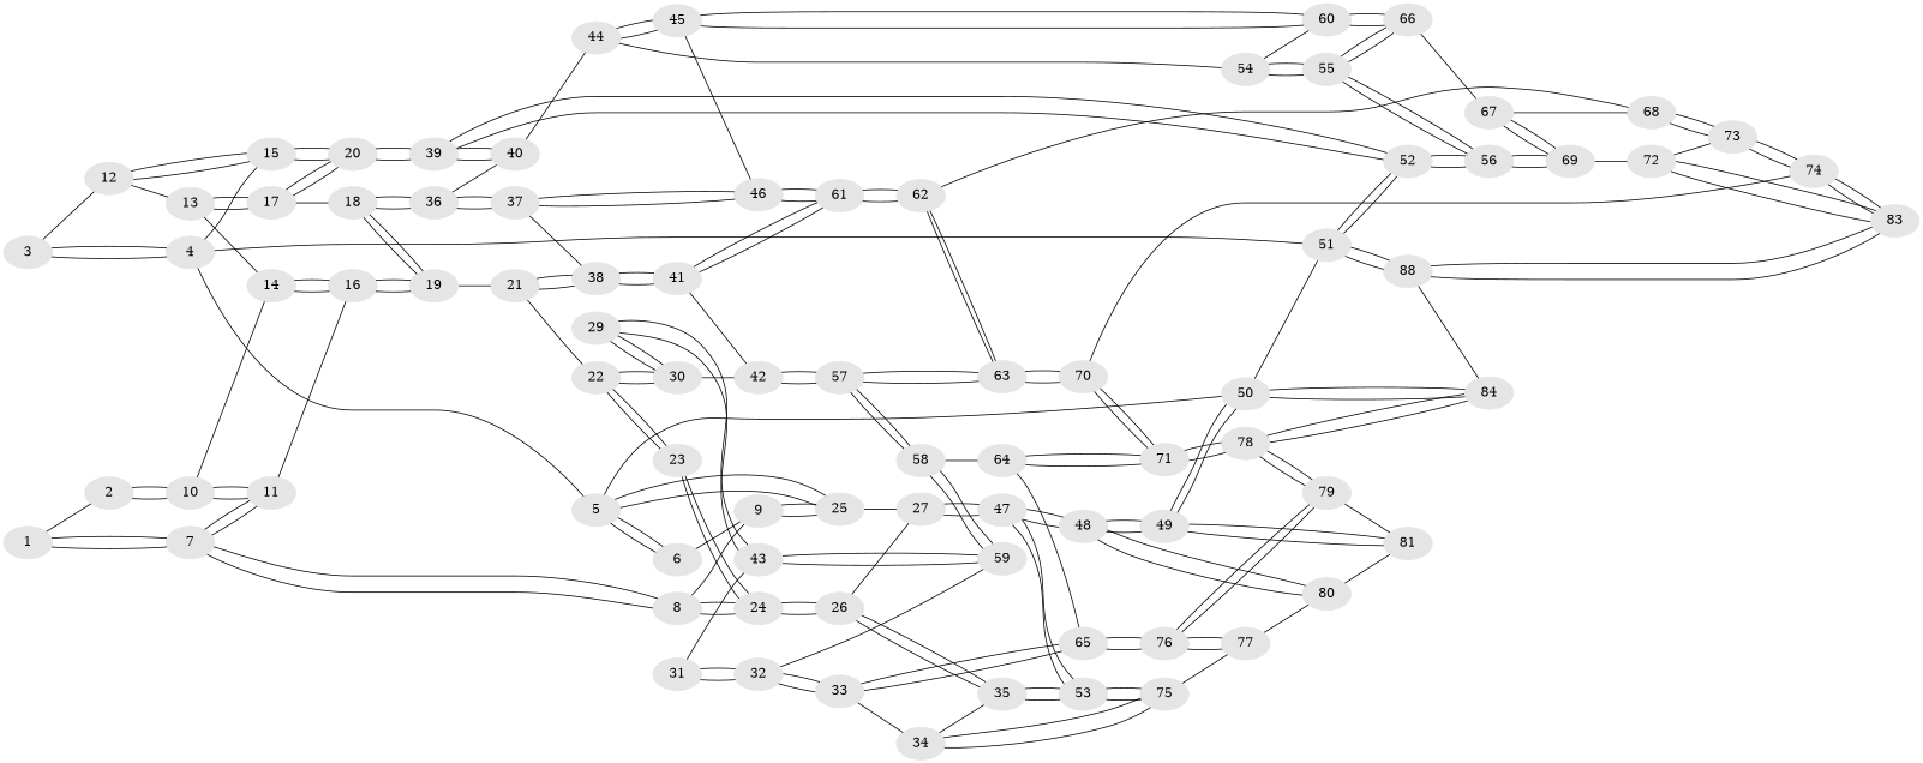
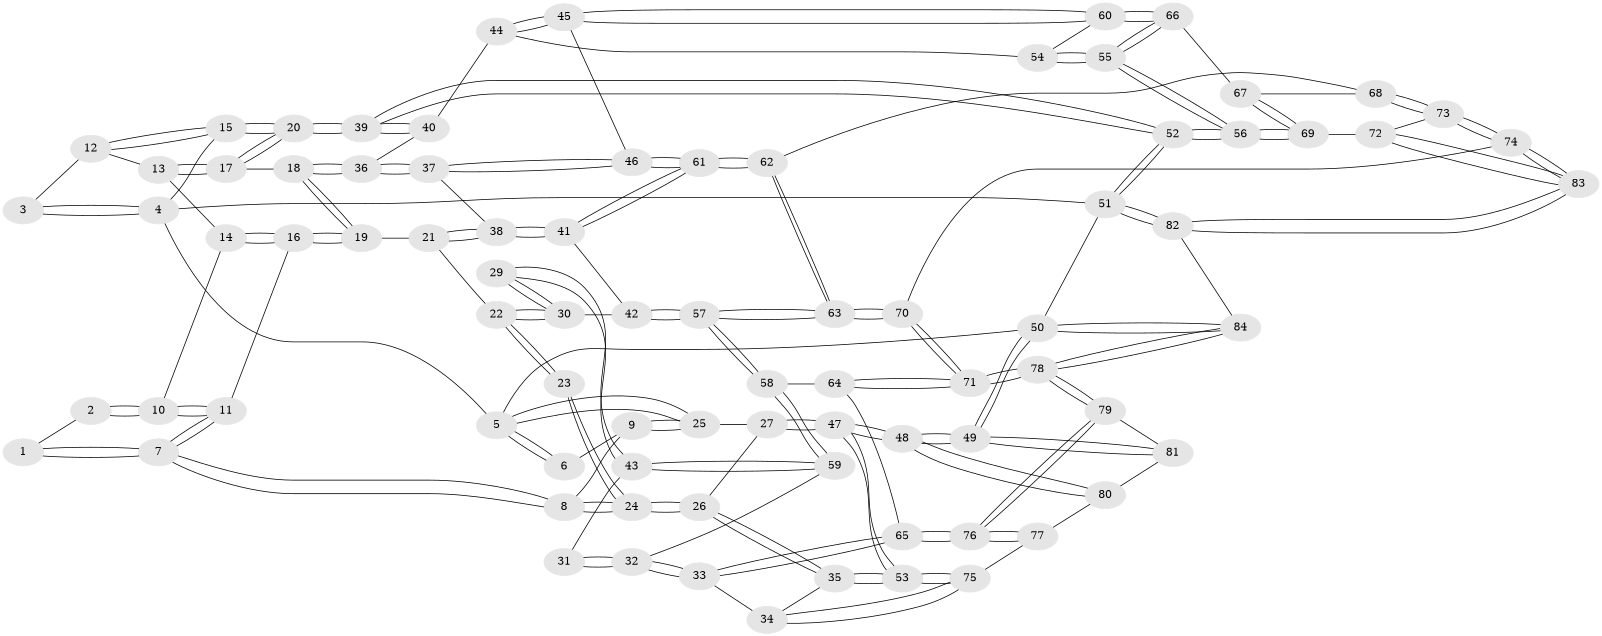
  graph {
    rankdir=LR
    node [color=gray90 style=filled]
    1
    2
    7
    10
    8
    11
    3
    4
    12
    14
    5
    15
    51
    13
    6
    25
    50
    20
    52
-   82 [label=88]
+   82
    9
    27
    84
    24
    16
    26
    19
    17
    18
    39
    21
    36
    37
    40
    22
    38
    23
    30
    41
    42
    35
    47
    53
    48
    29
    43
    31
    32
    59
    57
    33
    34
    65
    75
    76
    77
    46
    44
    61
    56
    45
    54
    62
    58
    63
    60
    55
    66
    49
    80
    81
    83
    69
    67
    72
    64
    70
    71
    68
    73
    74
    78
    79
    1 -- 2
    1 -- 7
    1 -- 7
    2 -- 10
    2 -- 10
    7 -- 8
    7 -- 8
    7 -- 11
    7 -- 11
    10 -- 11
    10 -- 11
    10 -- 14
    8 -- 9
    8 -- 24
    8 -- 24
    11 -- 16
    3 -- 4
    3 -- 4
    3 -- 12
    4 -- 5
    4 -- 15
    4 -- 51
    12 -- 15
    12 -- 15
    12 -- 13
    14 -- 16
    14 -- 16
    5 -- 6
    5 -- 6
    5 -- 25
    5 -- 25
    5 -- 50
    15 -- 20
    15 -- 20
    51 -- 52
    51 -- 52
    51 -- 82
    51 -- 82
    13 -- 14
    13 -- 17
    13 -- 17
    6 -- 9
    25 -- 27
    50 -- 51
    50 -- 84
    50 -- 84
    20 -- 39
    20 -- 39
    52 -- 56
    52 -- 56
    82 -- 84
    82 -- 83
    82 -- 83
    9 -- 25
    9 -- 25
    27 -- 47
    27 -- 47
    24 -- 26
    24 -- 26
    16 -- 19
    16 -- 19
    26 -- 27
    26 -- 35
    26 -- 35
    19 -- 21
    17 -- 20
    17 -- 20
    17 -- 18
    18 -- 19
    18 -- 19
    18 -- 36
    18 -- 36
    39 -- 52
    39 -- 52
    39 -- 40
    39 -- 40
    21 -- 22
    21 -- 38
    21 -- 38
    36 -- 37
    36 -- 37
    36 -- 40
    37 -- 38
    37 -- 46
    37 -- 46
    40 -- 44
    22 -- 23
    22 -- 23
    22 -- 30
    22 -- 30
    38 -- 41
    38 -- 41
    23 -- 24
    23 -- 24
    30 -- 42
    41 -- 42
    41 -- 61
    41 -- 61
    42 -- 57
    42 -- 57
    35 -- 53
    35 -- 53
    47 -- 53
    47 -- 53
    47 -- 48
    47 -- 48
    53 -- 75
    53 -- 75
    48 -- 49
    48 -- 49
    48 -- 80
    48 -- 80
    29 -- 30
    29 -- 30
    29 -- 43
    29 -- 43
    43 -- 59
    43 -- 59
    31 -- 43
    31 -- 32
    31 -- 32
    32 -- 59
    32 -- 33
    32 -- 33
    57 -- 58
    57 -- 58
    57 -- 63
    57 -- 63
    33 -- 34
    33 -- 65
    33 -- 65
    34 -- 35
    34 -- 75
    34 -- 75
    65 -- 76
    65 -- 76
    75 -- 77
    76 -- 77
    76 -- 77
    76 -- 79
    76 -- 79
    77 -- 80
    46 -- 61
    46 -- 61
    44 -- 45
    44 -- 45
    44 -- 54
    61 -- 62
    61 -- 62
    56 -- 69
    56 -- 69
    45 -- 46
    45 -- 60
    45 -- 60
    54 -- 60
    54 -- 55
    54 -- 55
    62 -- 63
    62 -- 63
    62 -- 68
    58 -- 59
    58 -- 59
    58 -- 64
    63 -- 70
    63 -- 70
    60 -- 66
    60 -- 66
    55 -- 56
    55 -- 56
    55 -- 66
    55 -- 66
    66 -- 67
    49 -- 50
    49 -- 50
    49 -- 81
    49 -- 81
    80 -- 81
    69 -- 72
    67 -- 69
    67 -- 69
    67 -- 68
    72 -- 83
    72 -- 83
    72 -- 73
    64 -- 65
    64 -- 71
    64 -- 71
    70 -- 71
    70 -- 71
    70 -- 74
    71 -- 78
    71 -- 78
    68 -- 73
    68 -- 73
    73 -- 74
    73 -- 74
    74 -- 83
    74 -- 83
    78 -- 84
    78 -- 84
    78 -- 79
    78 -- 79
    79 -- 81
  }
